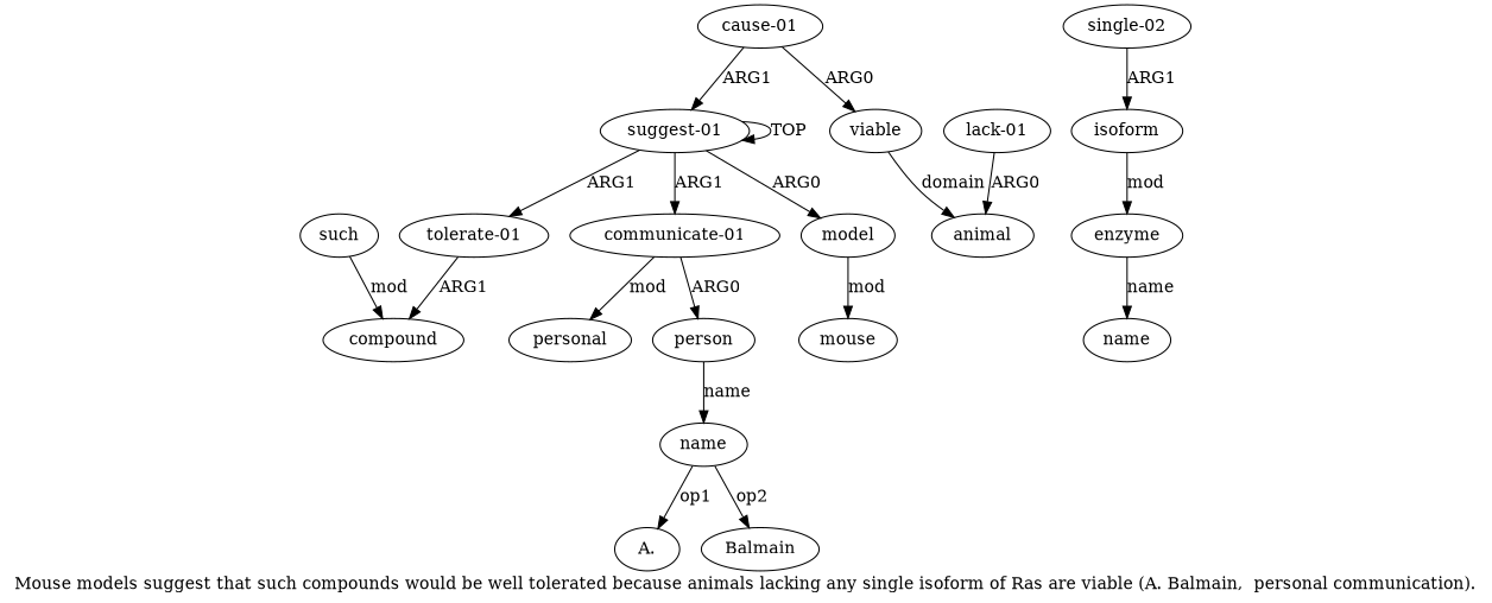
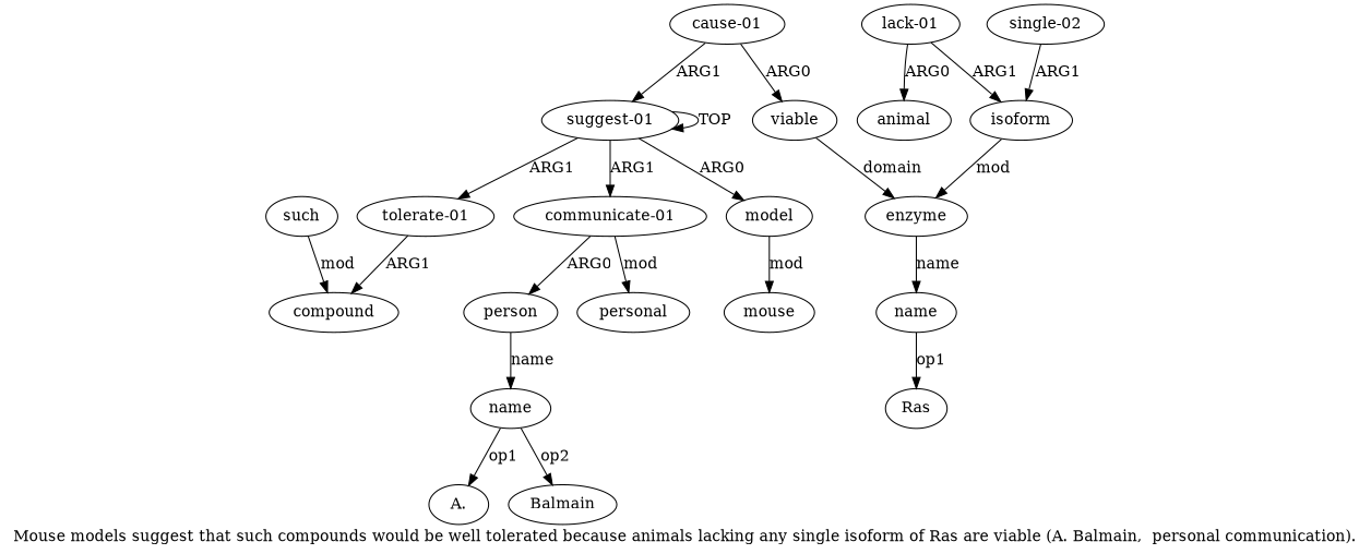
  digraph {
    label="Mouse models suggest that such compounds would be well tolerated because animals lacking any single isoform of Ras are viable (A. Balmain,  personal communication)."
    node [color=black gold_ind=-1 gold_label=name test_ind=-1 test_label=name]
    edge [color=black gold_label=ARG1 test_label=ARG1]
    n1 [gold_label="A." label="A." test_label="A."]
+   n2 [gold_label=Ras label=Ras test_label=Ras]
    n3 [gold_ind=15 label=name test_ind=15]
    n4 [gold_ind=14 gold_label=enzyme label=enzyme test_ind=14 test_label=enzyme]
    n5 [gold_ind=17 gold_label=person label=person test_ind=17 test_label=person]
    n6 [gold_ind=18 label=name test_ind=18]
    n7 [gold_label=Balmain label=Balmain test_label=Balmain]
    n8 [gold_ind=16 gold_label="communicate-01" label="communicate-01" test_ind=16 test_label="communicate-01"]
    n9 [gold_ind=19 gold_label=personal label=personal test_ind=19 test_label=personal]
    n10 [gold_ind=0 gold_label="suggest-01" label="suggest-01" test_ind=0 test_label="suggest-01"]
    n11 [gold_ind=1 gold_label=model label=model test_ind=1 test_label=model]
    n12 [gold_ind=3 gold_label="tolerate-01" label="tolerate-01" test_ind=3 test_label="tolerate-01"]
    n13 [gold_ind=2 gold_label=mouse label=mouse test_ind=2 test_label=mouse]
    n14 [gold_ind=4 gold_label=compound label=compound test_ind=4 test_label=compound]
    n15 [gold_ind=11 gold_label=isoform label=isoform test_ind=11 test_label=isoform]
    n16 [gold_ind=10 gold_label="lack-01" label="lack-01" test_ind=10 test_label="lack-01"]
    n17 [gold_ind=9 gold_label=animal label=animal test_ind=9 test_label=animal]
    n18 [gold_ind=12 gold_label="single-02" label="single-02" test_ind=12 test_label="single-02"]
    n19 [gold_ind=5 gold_label=such label=such test_ind=5 test_label=such]
    n20 [gold_ind=7 gold_label="cause-01" label="cause-01" test_ind=7 test_label="cause-01"]
    n21 [gold_ind=8 gold_label=viable label=viable test_ind=8 test_label=viable]
+   n3 -> n2 [gold_label=op1 label=op1 test_label=op1]
    n4 -> n3 [gold_label=name label=name test_label=name]
    n5 -> n6 [gold_label=name label=name test_label=name]
    n6 -> n1 [gold_label=op1 label=op1 test_label=op1]
    n6 -> n7 [gold_label=op2 label=op2 test_label=op2]
    n8 -> n5 [gold_label=ARG0 label=ARG0 test_label=ARG0]
    n8 -> n9 [gold_label=mod label=mod test_label=mod]
    n10 -> n8 [label=ARG1]
    n10 -> n10 [gold_label=TOP label=TOP test_label=TOP]
    n10 -> n11 [gold_label=ARG0 label=ARG0 test_label=ARG0]
    n10 -> n12 [label=ARG1]
    n11 -> n13 [gold_label=mod label=mod test_label=mod]
    n12 -> n14 [label=ARG1]
    n15 -> n4 [gold_label=mod label=mod test_label=mod]
+   n16 -> n15 [label=ARG1]
    n16 -> n17 [gold_label=ARG0 label=ARG0 test_label=ARG0]
    n18 -> n15 [label=ARG1]
    n19 -> n14 [gold_label=mod label=mod test_label=mod]
    n20 -> n10 [label=ARG1]
    n20 -> n21 [gold_label=ARG0 label=ARG0 test_label=ARG0]
-   n21 -> n17 [gold_label=domain label=domain test_label=domain]
+   n21 -> n4 [gold_label=domain label=domain test_label=domain]
  }
